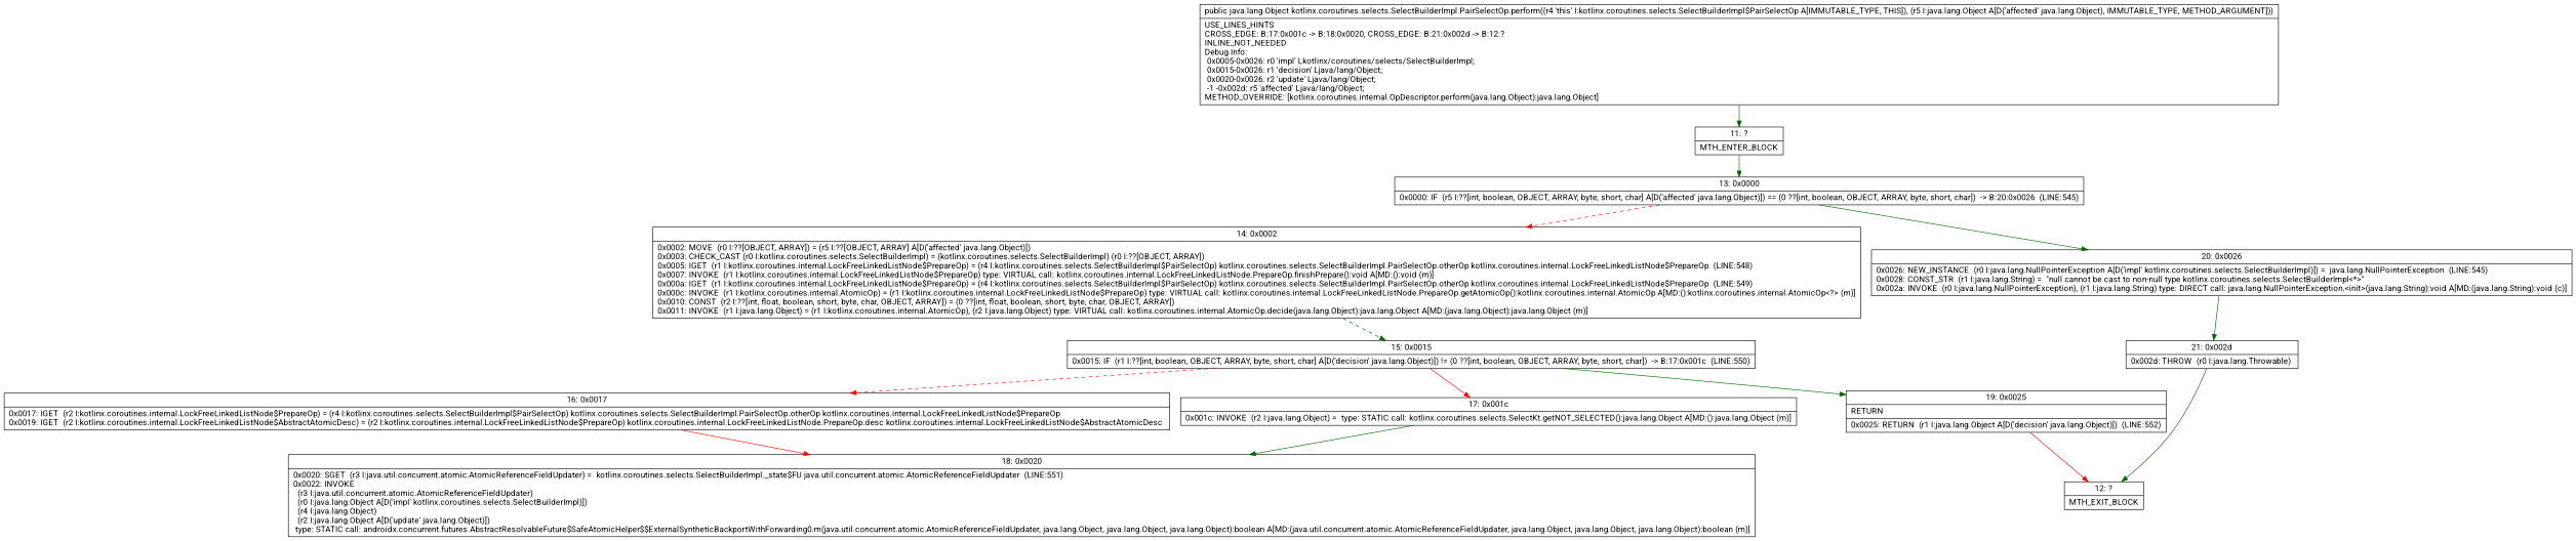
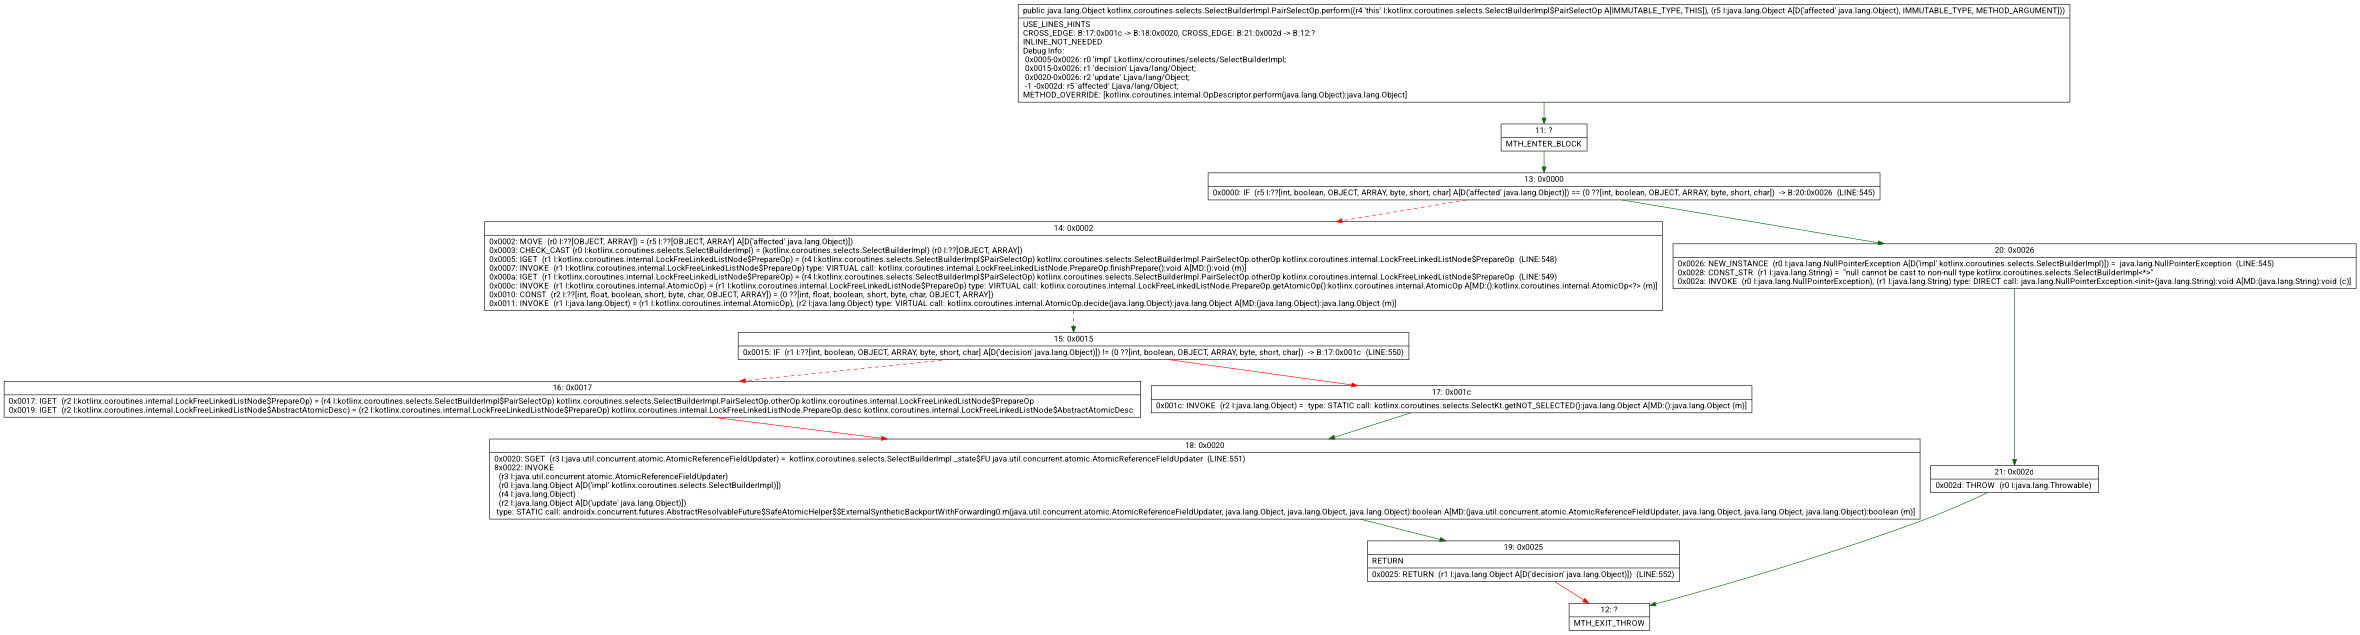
  digraph {
    fontname=Roboto
    node [fontname=Roboto shape=record]
    edge [color=darkgreen fontname=Roboto]
    n1 [label="{11\:\ ?|MTH_ENTER_BLOCK\l}"]
    n2 [label="{13\:\ 0x0000|0x0000: IF  (r5 I:??[int, boolean, OBJECT, ARRAY, byte, short, char] A[D('affected' java.lang.Object)]) == (0 ??[int, boolean, OBJECT, ARRAY, byte, short, char])  \-\> B:20:0x0026  (LINE:545)\l}"]
    n3 [label="{14\:\ 0x0002|0x0002: MOVE  (r0 I:??[OBJECT, ARRAY]) = (r5 I:??[OBJECT, ARRAY] A[D('affected' java.lang.Object)]) \l0x0003: CHECK_CAST (r0 I:kotlinx.coroutines.selects.SelectBuilderImpl) = (kotlinx.coroutines.selects.SelectBuilderImpl) (r0 I:??[OBJECT, ARRAY]) \l0x0005: IGET  (r1 I:kotlinx.coroutines.internal.LockFreeLinkedListNode$PrepareOp) = (r4 I:kotlinx.coroutines.selects.SelectBuilderImpl$PairSelectOp) kotlinx.coroutines.selects.SelectBuilderImpl.PairSelectOp.otherOp kotlinx.coroutines.internal.LockFreeLinkedListNode$PrepareOp  (LINE:548)\l0x0007: INVOKE  (r1 I:kotlinx.coroutines.internal.LockFreeLinkedListNode$PrepareOp) type: VIRTUAL call: kotlinx.coroutines.internal.LockFreeLinkedListNode.PrepareOp.finishPrepare():void A[MD:():void (m)]\l0x000a: IGET  (r1 I:kotlinx.coroutines.internal.LockFreeLinkedListNode$PrepareOp) = (r4 I:kotlinx.coroutines.selects.SelectBuilderImpl$PairSelectOp) kotlinx.coroutines.selects.SelectBuilderImpl.PairSelectOp.otherOp kotlinx.coroutines.internal.LockFreeLinkedListNode$PrepareOp  (LINE:549)\l0x000c: INVOKE  (r1 I:kotlinx.coroutines.internal.AtomicOp) = (r1 I:kotlinx.coroutines.internal.LockFreeLinkedListNode$PrepareOp) type: VIRTUAL call: kotlinx.coroutines.internal.LockFreeLinkedListNode.PrepareOp.getAtomicOp():kotlinx.coroutines.internal.AtomicOp A[MD:():kotlinx.coroutines.internal.AtomicOp\<?\> (m)]\l0x0010: CONST  (r2 I:??[int, float, boolean, short, byte, char, OBJECT, ARRAY]) = (0 ??[int, float, boolean, short, byte, char, OBJECT, ARRAY]) \l0x0011: INVOKE  (r1 I:java.lang.Object) = (r1 I:kotlinx.coroutines.internal.AtomicOp), (r2 I:java.lang.Object) type: VIRTUAL call: kotlinx.coroutines.internal.AtomicOp.decide(java.lang.Object):java.lang.Object A[MD:(java.lang.Object):java.lang.Object (m)]\l}"]
    n4 [label="{20\:\ 0x0026|0x0026: NEW_INSTANCE  (r0 I:java.lang.NullPointerException A[D('impl' kotlinx.coroutines.selects.SelectBuilderImpl)]) =  java.lang.NullPointerException  (LINE:545)\l0x0028: CONST_STR  (r1 I:java.lang.String) =  \"null cannot be cast to non\-null type kotlinx.coroutines.selects.SelectBuilderImpl\<*\>\" \l0x002a: INVOKE  (r0 I:java.lang.NullPointerException), (r1 I:java.lang.String) type: DIRECT call: java.lang.NullPointerException.\<init\>(java.lang.String):void A[MD:(java.lang.String):void (c)]\l}"]
    n5 [label="{15\:\ 0x0015|0x0015: IF  (r1 I:??[int, boolean, OBJECT, ARRAY, byte, short, char] A[D('decision' java.lang.Object)]) != (0 ??[int, boolean, OBJECT, ARRAY, byte, short, char])  \-\> B:17:0x001c  (LINE:550)\l}"]
    n6 [label="{21\:\ 0x002d|0x002d: THROW  (r0 I:java.lang.Throwable) \l}"]
    n7 [label="{16\:\ 0x0017|0x0017: IGET  (r2 I:kotlinx.coroutines.internal.LockFreeLinkedListNode$PrepareOp) = (r4 I:kotlinx.coroutines.selects.SelectBuilderImpl$PairSelectOp) kotlinx.coroutines.selects.SelectBuilderImpl.PairSelectOp.otherOp kotlinx.coroutines.internal.LockFreeLinkedListNode$PrepareOp \l0x0019: IGET  (r2 I:kotlinx.coroutines.internal.LockFreeLinkedListNode$AbstractAtomicDesc) = (r2 I:kotlinx.coroutines.internal.LockFreeLinkedListNode$PrepareOp) kotlinx.coroutines.internal.LockFreeLinkedListNode.PrepareOp.desc kotlinx.coroutines.internal.LockFreeLinkedListNode$AbstractAtomicDesc \l}"]
    n8 [label="{17\:\ 0x001c|0x001c: INVOKE  (r2 I:java.lang.Object) =  type: STATIC call: kotlinx.coroutines.selects.SelectKt.getNOT_SELECTED():java.lang.Object A[MD:():java.lang.Object (m)]\l}"]
-   n9 [label="{18\:\ 0x0020|0x0020: SGET  (r3 I:java.util.concurrent.atomic.AtomicReferenceFieldUpdater) =  kotlinx.coroutines.selects.SelectBuilderImpl._state$FU java.util.concurrent.atomic.AtomicReferenceFieldUpdater  (LINE:551)\l0x0022: INVOKE  \l  (r3 I:java.util.concurrent.atomic.AtomicReferenceFieldUpdater)\l  (r0 I:java.lang.Object A[D('impl' kotlinx.coroutines.selects.SelectBuilderImpl)])\l  (r4 I:java.lang.Object)\l  (r2 I:java.lang.Object A[D('update' java.lang.Object)])\l type: STATIC call: androidx.concurrent.futures.AbstractResolvableFuture$SafeAtomicHelper$$ExternalSyntheticBackportWithForwarding0.m(java.util.concurrent.atomic.AtomicReferenceFieldUpdater, java.lang.Object, java.lang.Object, java.lang.Object):boolean A[MD:(java.util.concurrent.atomic.AtomicReferenceFieldUpdater, java.lang.Object, java.lang.Object, java.lang.Object):boolean (m)]\l}"]
+   n9 [label="{18\:\ 0x0020|0x0020: SGET  (r3 I:java.util.concurrent.atomic.AtomicReferenceFieldUpdater) =  kotlinx.coroutines.selects.SelectBuilderImpl._state$FU java.util.concurrent.atomic.AtomicReferenceFieldUpdater  (LINE:551)\l8x0022: INVOKE  \l  (r3 I:java.util.concurrent.atomic.AtomicReferenceFieldUpdater)\l  (r0 I:java.lang.Object A[D('impl' kotlinx.coroutines.selects.SelectBuilderImpl)])\l  (r4 I:java.lang.Object)\l  (r2 I:java.lang.Object A[D('update' java.lang.Object)])\l type: STATIC call: androidx.concurrent.futures.AbstractResolvableFuture$SafeAtomicHelper$$ExternalSyntheticBackportWithForwarding0.m(java.util.concurrent.atomic.AtomicReferenceFieldUpdater, java.lang.Object, java.lang.Object, java.lang.Object):boolean A[MD:(java.util.concurrent.atomic.AtomicReferenceFieldUpdater, java.lang.Object, java.lang.Object, java.lang.Object):boolean (m)]\l}"]
    n10 [label="{19\:\ 0x0025|RETURN\l|0x0025: RETURN  (r1 I:java.lang.Object A[D('decision' java.lang.Object)])  (LINE:552)\l}"]
-   n11 [label="{12\:\ ?|MTH_EXIT_BLOCK\l}"]
+   n11 [label="{12\:\ ?|MTH_EXIT_THROW\l}"]
    n12 [label="{public java.lang.Object kotlinx.coroutines.selects.SelectBuilderImpl.PairSelectOp.perform((r4 'this' I:kotlinx.coroutines.selects.SelectBuilderImpl$PairSelectOp A[IMMUTABLE_TYPE, THIS]), (r5 I:java.lang.Object A[D('affected' java.lang.Object), IMMUTABLE_TYPE, METHOD_ARGUMENT]))  | USE_LINES_HINTS\lCROSS_EDGE: B:17:0x001c \-\> B:18:0x0020, CROSS_EDGE: B:21:0x002d \-\> B:12:?\lINLINE_NOT_NEEDED\lDebug Info:\l  0x0005\-0x0026: r0 'impl' Lkotlinx\/coroutines\/selects\/SelectBuilderImpl;\l  0x0015\-0x0026: r1 'decision' Ljava\/lang\/Object;\l  0x0020\-0x0026: r2 'update' Ljava\/lang\/Object;\l  \-1 \-0x002d: r5 'affected' Ljava\/lang\/Object;\lMETHOD_OVERRIDE: [kotlinx.coroutines.internal.OpDescriptor.perform(java.lang.Object):java.lang.Object]\l}"]
    n1 -> n2
    n2 -> n3 [color=red style=dashed]
    n2 -> n4
    n3 -> n5 [style=dashed]
    n4 -> n6
    n5 -> n7 [color=red style=dashed]
    n5 -> n8 [color=red]
    n6 -> n11
    n7 -> n9 [color=red]
    n8 -> n9
-   n5 -> n10
+   n9 -> n10
    n10 -> n11 [color=red]
    n12 -> n1
  }
